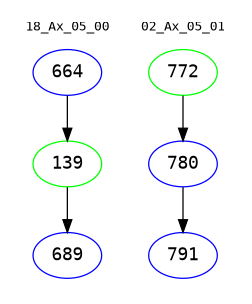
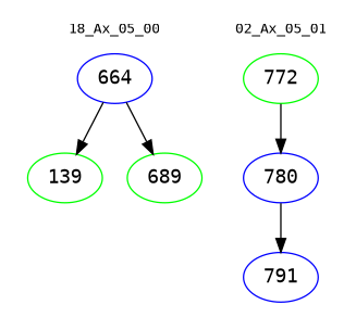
  digraph {
    fontname="DejaVu Sans Mono"
    node [color=blue fontname="DejaVu Sans Mono"]
    edge [color=black fontname="DejaVu Sans Mono"]
    n1 [label=664]
    n2 [color=green label=139]
-   n3 [label=689]
+   n3 [color=green label=689]
    n4 [label=780]
    n5 [color=green label=772]
    n6 [label=791]
    subgraph cluster_1 {
      color=white
      fontsize=10
      label="18_Ax_05_00"
      n1
      n2
      n3
    }
    subgraph cluster_2 {
      color=white
      fontsize=10
      label="02_Ax_05_01"
      n4
      n5
      n6
    }
    n1 -> n2
-   n2 -> n3
+   n1 -> n3
    n4 -> n6
    n5 -> n4
  }
